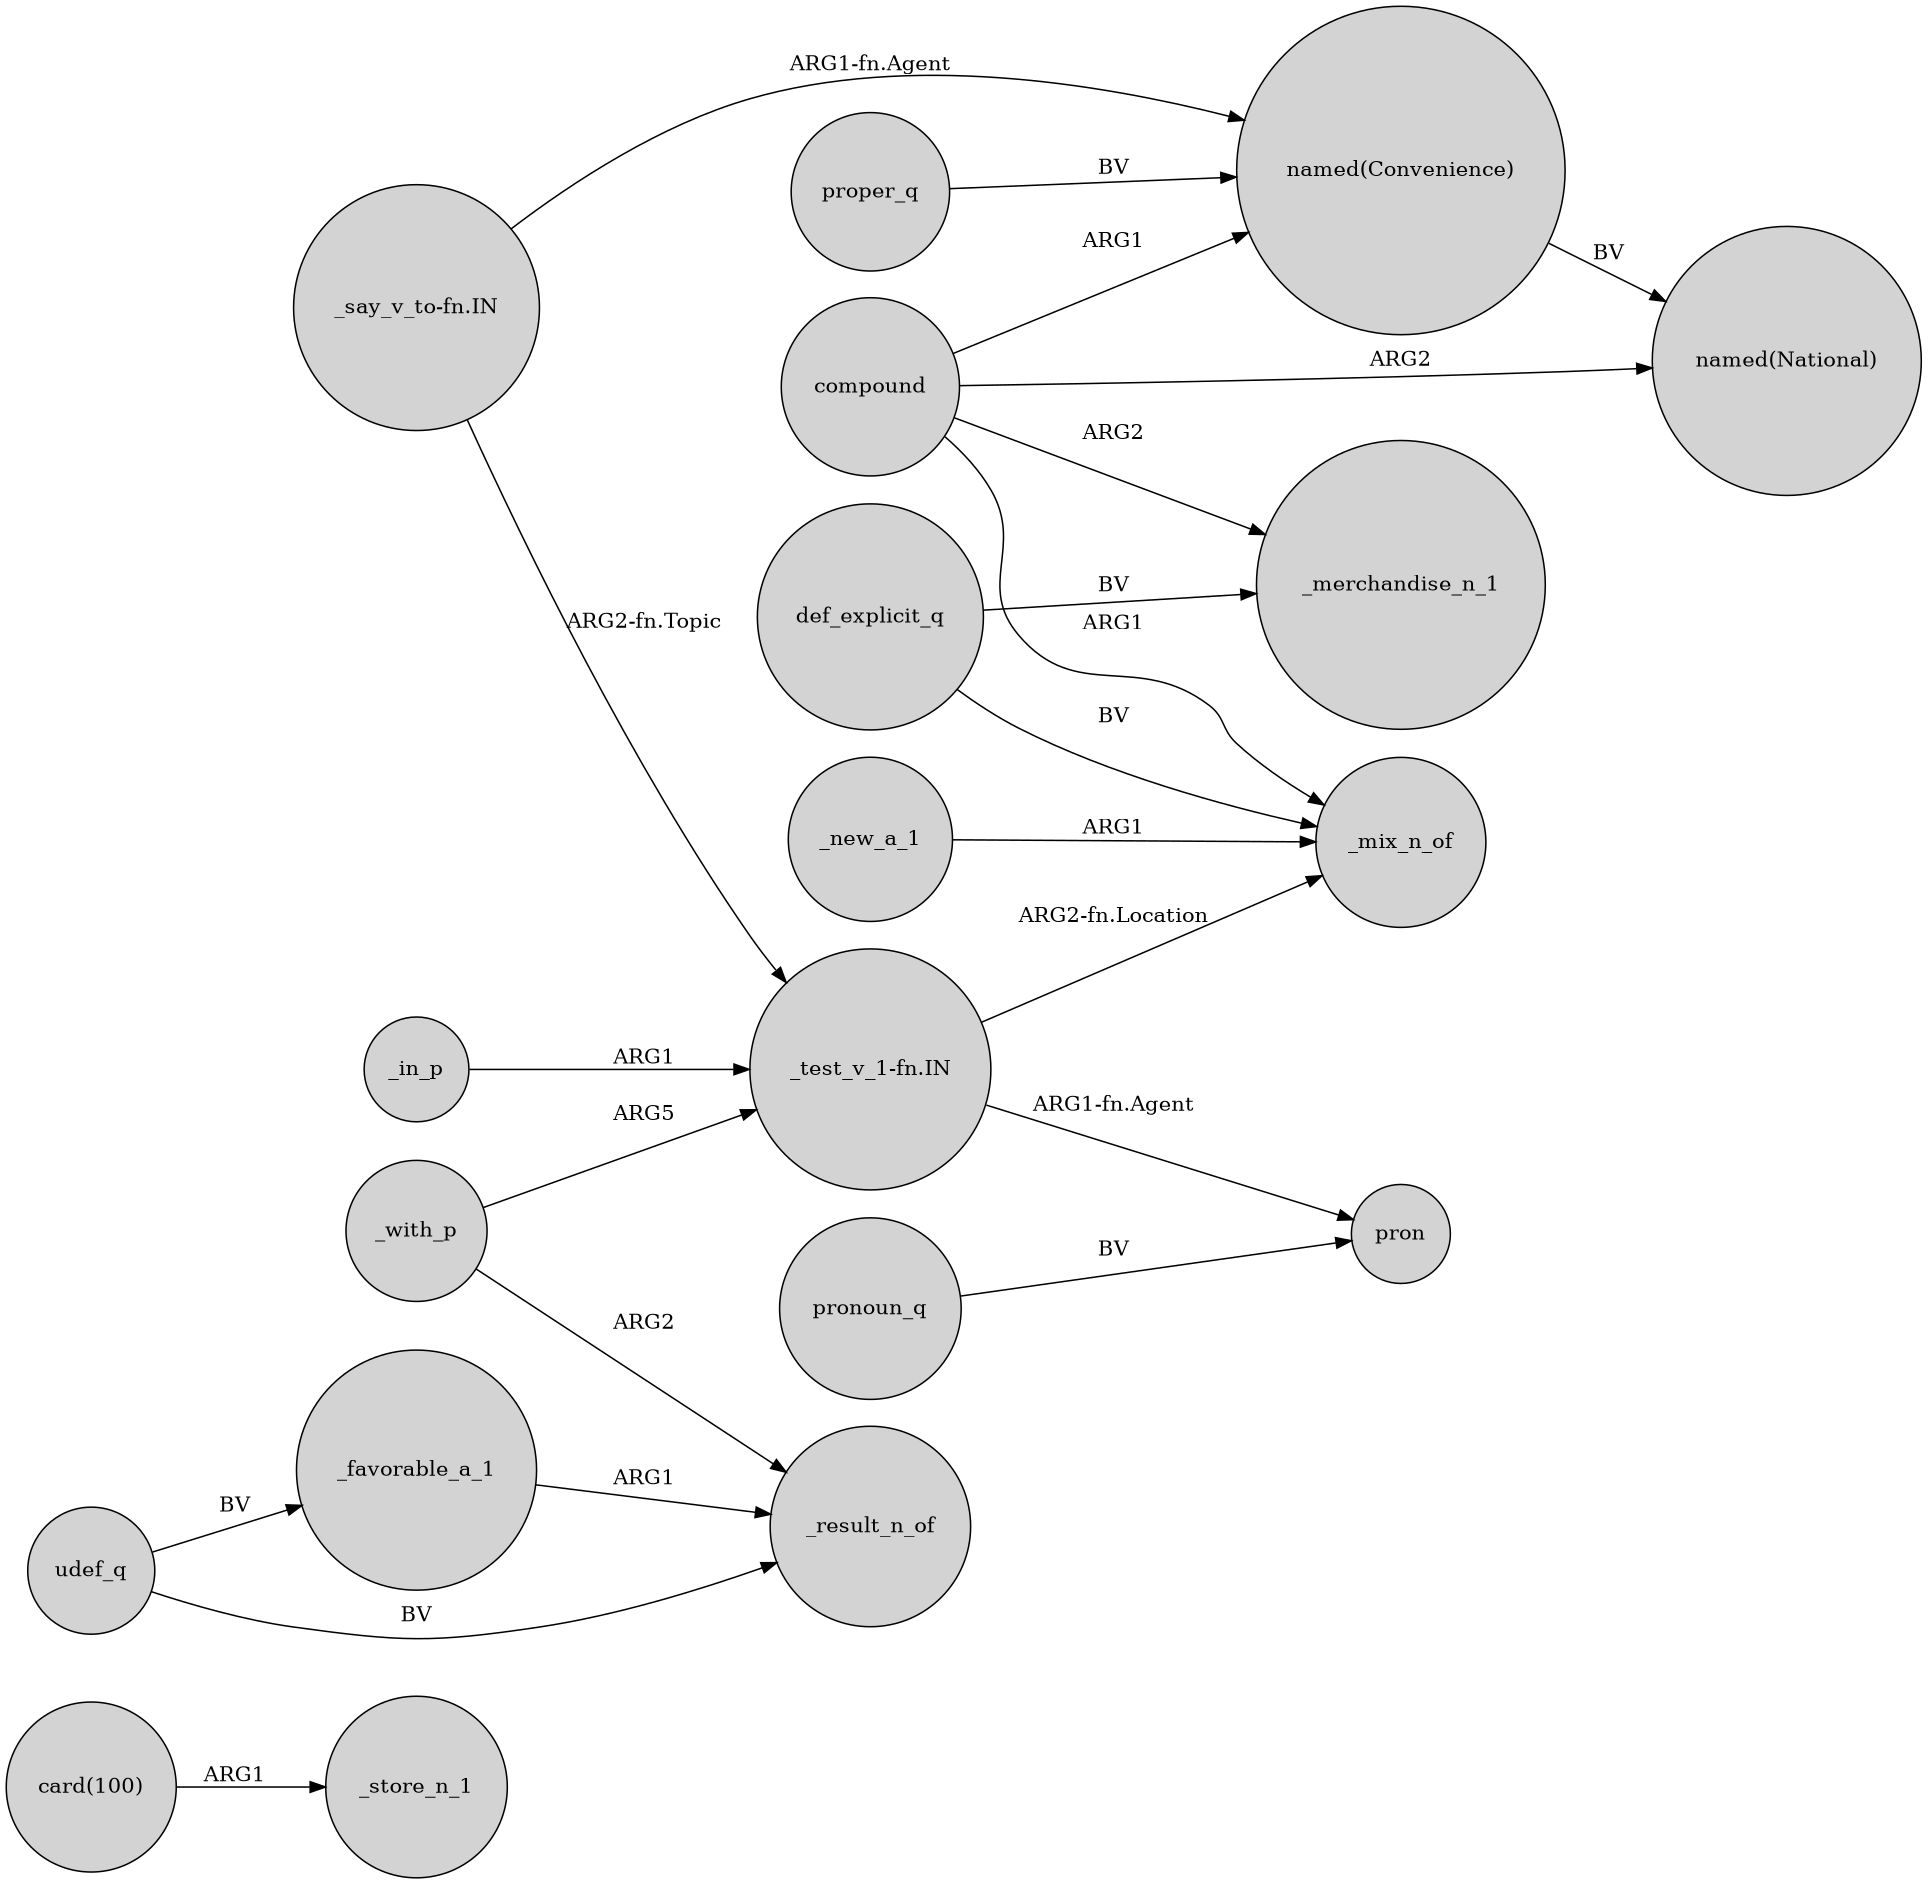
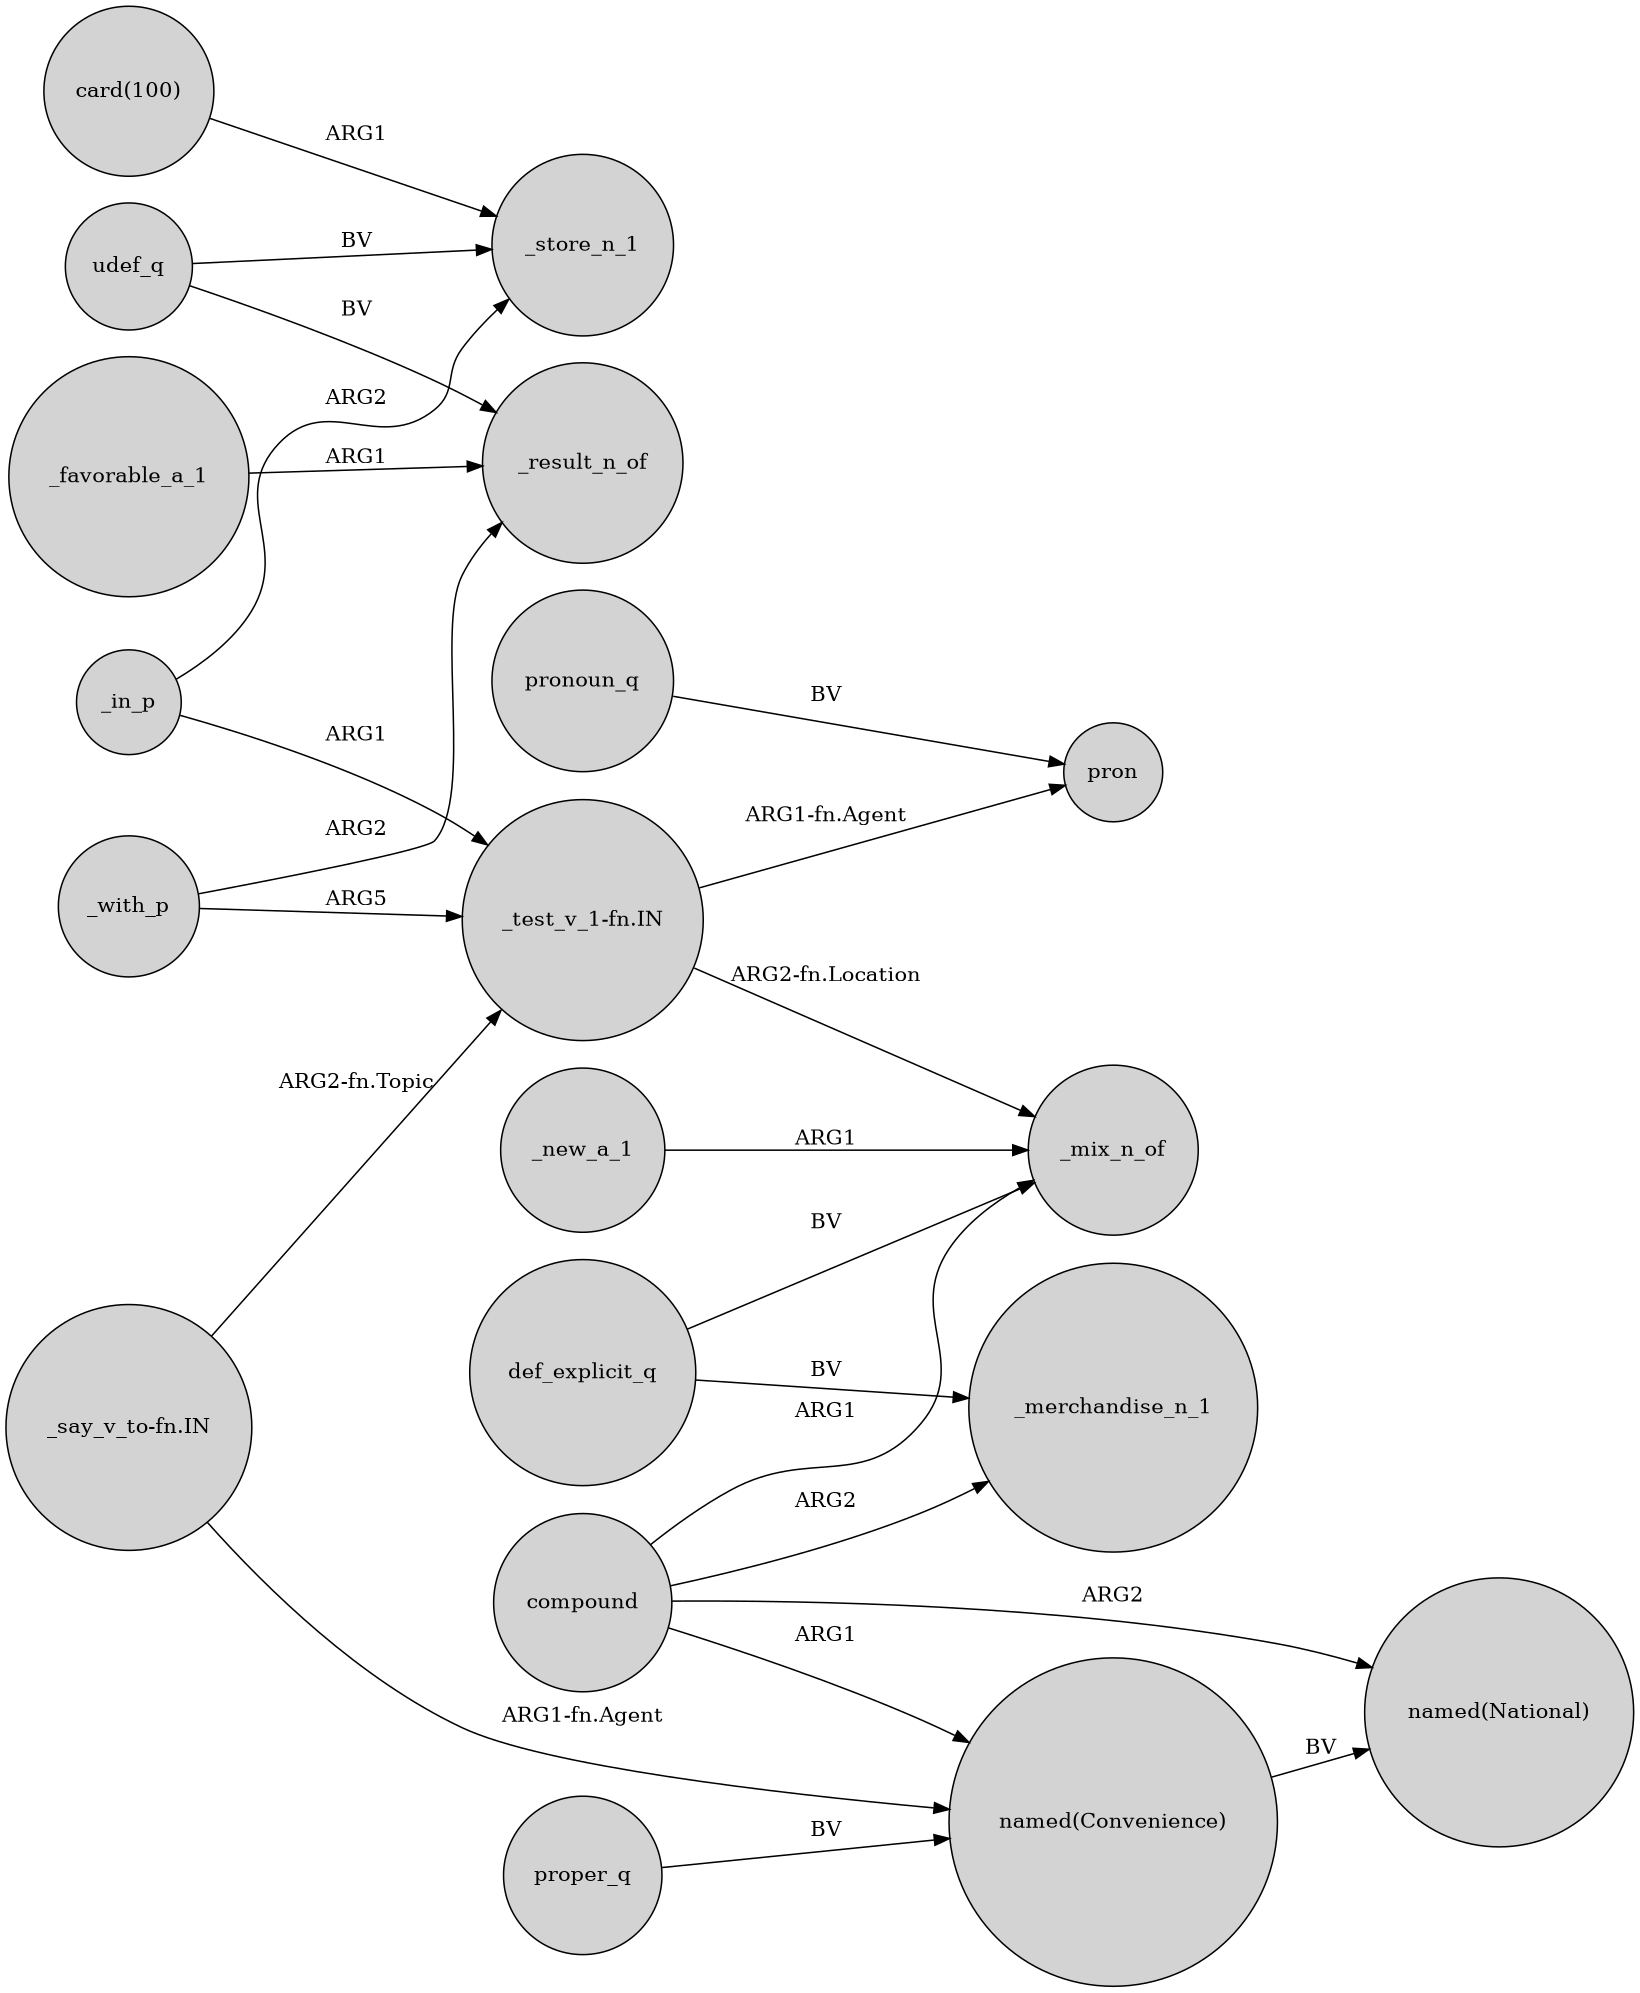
  digraph {
    rankdir=LR
    node [shape=circle style=filled]
    "card(100)"
    _store_n_1
    "_say_v_to-fn.IN"
    "named(Convenience)"
    "_test_v_1-fn.IN"
    "named(National)"
    _mix_n_of
    pron
    compound
    _merchandise_n_1
    udef_q
    _result_n_of
    _in_p
    pronoun_q
    _with_p
    proper_q
    _favorable_a_1
    _new_a_1
    def_explicit_q
    "card(100)" -> _store_n_1 [label=ARG1]
    "_say_v_to-fn.IN" -> "named(Convenience)" [label="ARG1-fn.Agent"]
    "_say_v_to-fn.IN" -> "_test_v_1-fn.IN" [label="ARG2-fn.Topic"]
    "named(Convenience)" -> "named(National)" [label=BV]
    "_test_v_1-fn.IN" -> _mix_n_of [label="ARG2-fn.Location"]
    "_test_v_1-fn.IN" -> pron [label="ARG1-fn.Agent"]
    compound -> "named(Convenience)" [label=ARG1]
    compound -> "named(National)" [label=ARG2]
    compound -> _mix_n_of [label=ARG1]
    compound -> _merchandise_n_1 [label=ARG2]
-   udef_q -> _favorable_a_1 [label=BV]
+   udef_q -> _store_n_1 [label=BV]
    udef_q -> _result_n_of [label=BV]
+   _in_p -> _store_n_1 [label=ARG2]
    _in_p -> "_test_v_1-fn.IN" [label=ARG1]
    pronoun_q -> pron [label=BV]
    _with_p -> "_test_v_1-fn.IN" [label=ARG5]
    _with_p -> _result_n_of [label=ARG2]
    proper_q -> "named(Convenience)" [label=BV]
    _favorable_a_1 -> _result_n_of [label=ARG1]
    _new_a_1 -> _mix_n_of [label=ARG1]
    def_explicit_q -> _mix_n_of [label=BV]
    def_explicit_q -> _merchandise_n_1 [label=BV]
  }
